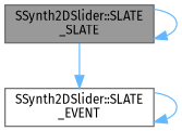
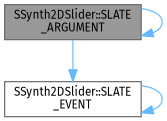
  digraph {
    rankdir=TB
    fontname="Fira Sans"
    node [fontname="Fira Sans" fontsize=10 shape=box style=filled]
    edge [color=steelblue1 fontname="Fira Sans" fontsize=10 labelfontname=Helvetica labelfontsize=10 style=solid]
-   n1 [color=gray40 fillcolor=grey60 fontcolor=black height=0.2 label="SSynth2DSlider::SLATE\l_SLATE" width=0.4]
+   n1 [color=gray40 fillcolor=grey60 fontcolor=black height=0.2 label="SSynth2DSlider::SLATE\l_ARGUMENT" width=0.4]
    n2 [color=grey40 fillcolor=white height=0.2 label="SSynth2DSlider::SLATE\l_EVENT" width=0.4]
    n1 -> n1
    n1 -> n2
    n2 -> n2
  }
